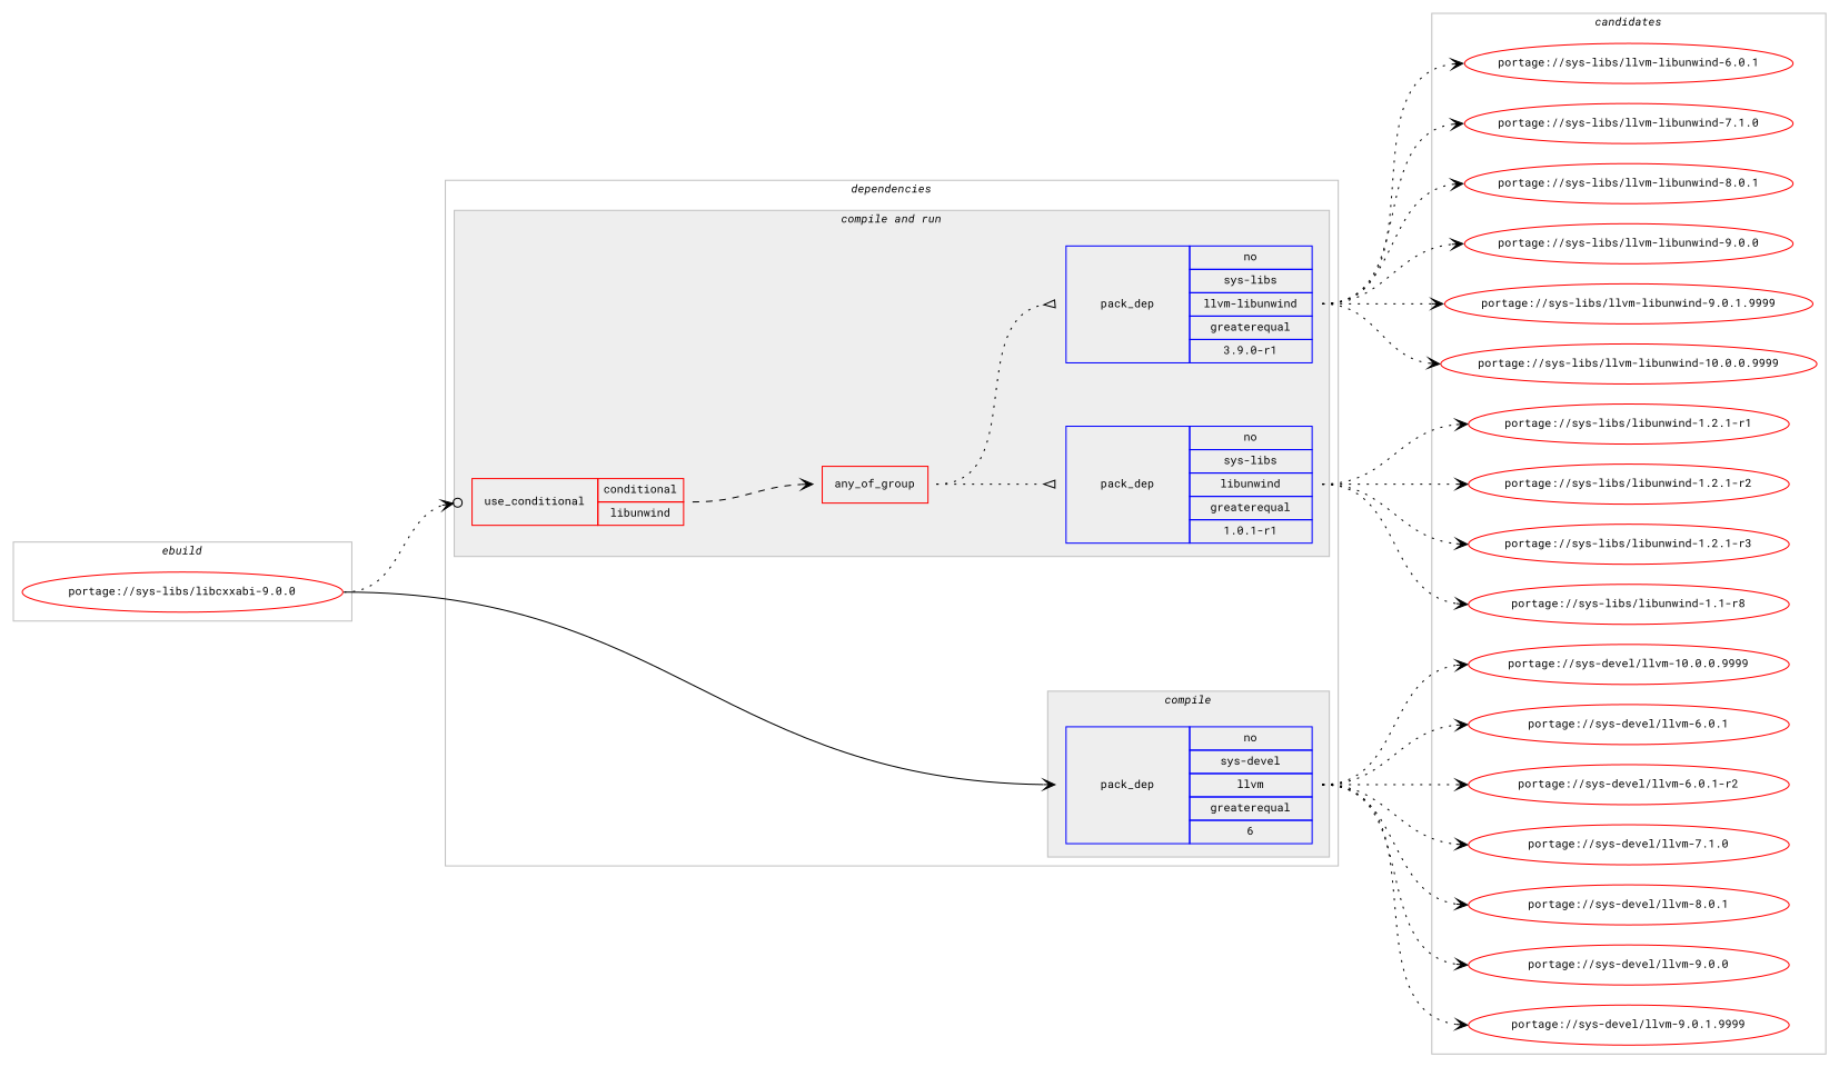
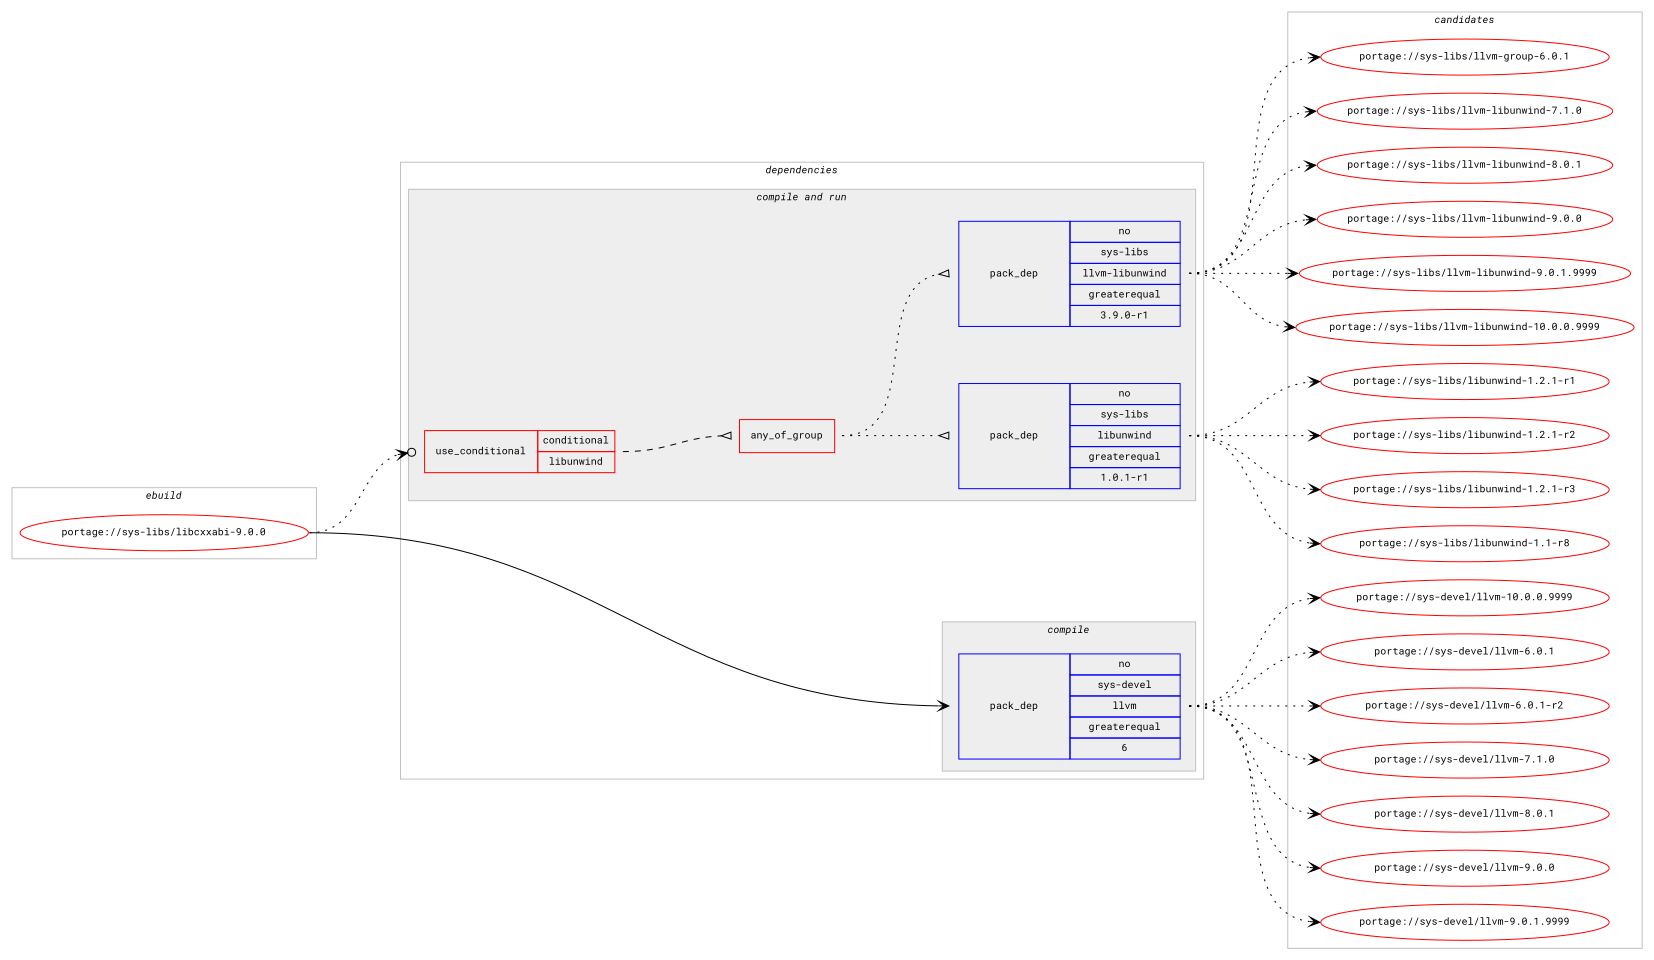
  digraph {
    compound=true
    concentrate=true
    fontname="Roboto Mono"
    fontsize=10
    newrank=true
    rankdir=LR
    ranksep=1.5
    node [color=red fontname="Roboto Mono" fontsize=10]
    edge [arrowhead=vee fontname="Roboto Mono" headport=w style=dotted tailport=e weight=100]
    n1 [label="portage://sys-libs/libcxxabi-9.0.0" width=4]
    n2 [color=blue label=<<TABLE BORDER="0" CELLBORDER="1" CELLSPACING="0" CELLPADDING="4" WIDTH="220"><TR><TD ROWSPAN="6" CELLPADDING="30">pack_dep</TD></TR><TR><TD WIDTH="110">no</TD></TR><TR><TD>sys-devel</TD></TR><TR><TD>llvm</TD></TR><TR><TD>greaterequal</TD></TR><TR><TD>6</TD></TR></TABLE>> shape=none]
    n3 [color=blue label=<<TABLE BORDER="0" CELLBORDER="1" CELLSPACING="0" CELLPADDING="4" WIDTH="220"><TR><TD ROWSPAN="6" CELLPADDING="30">pack_dep</TD></TR><TR><TD WIDTH="110">no</TD></TR><TR><TD>sys-libs</TD></TR><TR><TD>libunwind</TD></TR><TR><TD>greaterequal</TD></TR><TR><TD>1.0.1-r1</TD></TR></TABLE>> shape=none]
    n4 [color=blue label=<<TABLE BORDER="0" CELLBORDER="1" CELLSPACING="0" CELLPADDING="4" WIDTH="220"><TR><TD ROWSPAN="6" CELLPADDING="30">pack_dep</TD></TR><TR><TD WIDTH="110">no</TD></TR><TR><TD>sys-libs</TD></TR><TR><TD>llvm-libunwind</TD></TR><TR><TD>greaterequal</TD></TR><TR><TD>3.9.0-r1</TD></TR></TABLE>> shape=none]
    n5 [label=<<TABLE BORDER="0" CELLBORDER="1" CELLSPACING="0" CELLPADDING="4"><TR><TD CELLPADDING="10">any_of_group</TD></TR></TABLE>> shape=none]
    n6 [label=<<TABLE BORDER="0" CELLBORDER="1" CELLSPACING="0" CELLPADDING="4"><TR><TD ROWSPAN="3" CELLPADDING="10">use_conditional</TD></TR><TR><TD>conditional</TD></TR><TR><TD>libunwind</TD></TR></TABLE>> shape=none]
    n7 [label="portage://sys-devel/llvm-10.0.0.9999" width=4]
    n8 [label="portage://sys-devel/llvm-6.0.1" width=4]
    n9 [label="portage://sys-devel/llvm-6.0.1-r2" width=4]
    n10 [label="portage://sys-devel/llvm-7.1.0" width=4]
    n11 [label="portage://sys-devel/llvm-8.0.1" width=4]
    n12 [label="portage://sys-devel/llvm-9.0.0" width=4]
    n13 [label="portage://sys-devel/llvm-9.0.1.9999" width=4]
    n14 [label="portage://sys-libs/libunwind-1.1-r8" width=4]
    n15 [label="portage://sys-libs/libunwind-1.2.1-r1" width=4]
    n16 [label="portage://sys-libs/libunwind-1.2.1-r2" width=4]
    n17 [label="portage://sys-libs/libunwind-1.2.1-r3" width=4]
    n18 [label="portage://sys-libs/llvm-libunwind-10.0.0.9999" width=4]
-   n19 [label="portage://sys-libs/llvm-libunwind-6.0.1" width=4]
+   n19 [label="portage://sys-libs/llvm-group-6.0.1" width=4]
    n20 [label="portage://sys-libs/llvm-libunwind-7.1.0" width=4]
    n21 [label="portage://sys-libs/llvm-libunwind-8.0.1" width=4]
    n22 [label="portage://sys-libs/llvm-libunwind-9.0.0" width=4]
    n23 [label="portage://sys-libs/llvm-libunwind-9.0.1.9999" width=4]
    subgraph cluster_1 {
      color=gray
      label=<<i>ebuild</i>>
      rank=same
      n1
    }
    subgraph cluster_2 {
      color=gray
      label=<<i>dependencies</i>>
      subgraph cluster_3 {
        color=gray
        fillcolor="#eeeeee"
        label=<<i>compile</i>>
        style=filled
        subgraph sub_4 {
          color=gray
          fillcolor="#eeeeee"
          label=<<i>compile</i>>
          style=filled
          n2
        }
      }
      subgraph cluster_5 {
        color=gray
        fillcolor="#eeeeee"
        label=<<i>compile and run</i>>
        style=filled
        subgraph sub_6 {
          color=gray
          fillcolor="#eeeeee"
          label=<<i>compile and run</i>>
          style=filled
          n6
          subgraph sub_7 {
            color=gray
            fillcolor="#eeeeee"
            label=<<i>compile and run</i>>
            style=filled
            n5
            subgraph sub_8 {
              color=gray
              fillcolor="#eeeeee"
              label=<<i>compile and run</i>>
              style=filled
              n3
            }
            subgraph sub_9 {
              color=gray
              fillcolor="#eeeeee"
              label=<<i>compile and run</i>>
              style=filled
              n4
            }
          }
        }
      }
      subgraph cluster_10 {
        color=gray
        fillcolor="#eeeeee"
        label=<<i>run</i>>
        style=filled
      }
    }
    subgraph cluster_11 {
      color=gray
      label=<<i>candidates</i>>
      rank=same
      subgraph sub_12 {
        color=black
        label=<<i>candidates</i>>
        nodesep=1
        rank=same
        n7
        n8
        n9
        n10
        n11
        n12
        n13
      }
      subgraph sub_13 {
        color=black
        label=<<i>candidates</i>>
        nodesep=1
        rank=same
        n14
        n15
        n16
        n17
      }
      subgraph sub_14 {
        color=black
        label=<<i>candidates</i>>
        nodesep=1
        rank=same
        n18
        n19
        n20
        n21
        n22
        n23
      }
    }
    n1 -> n2 [style=solid weight=20]
    n1 -> n6 [arrowhead=odotvee weight=20]
    n2 -> n7
    n2 -> n8
    n2 -> n9
    n2 -> n10
    n2 -> n11
    n2 -> n12
    n2 -> n13
    n3 -> n14
    n3 -> n15
    n3 -> n16
    n3 -> n17
    n4 -> n18
    n4 -> n19
    n4 -> n20
    n4 -> n21
    n4 -> n22
    n4 -> n23
    n5 -> n3 [arrowhead=oinv weight=20]
    n5 -> n4 [arrowhead=oinv weight=20]
-   n6 -> n5 [style=dashed weight=20]
+   n6 -> n5 [arrowhead=oinv style=dashed weight=20]
  }
